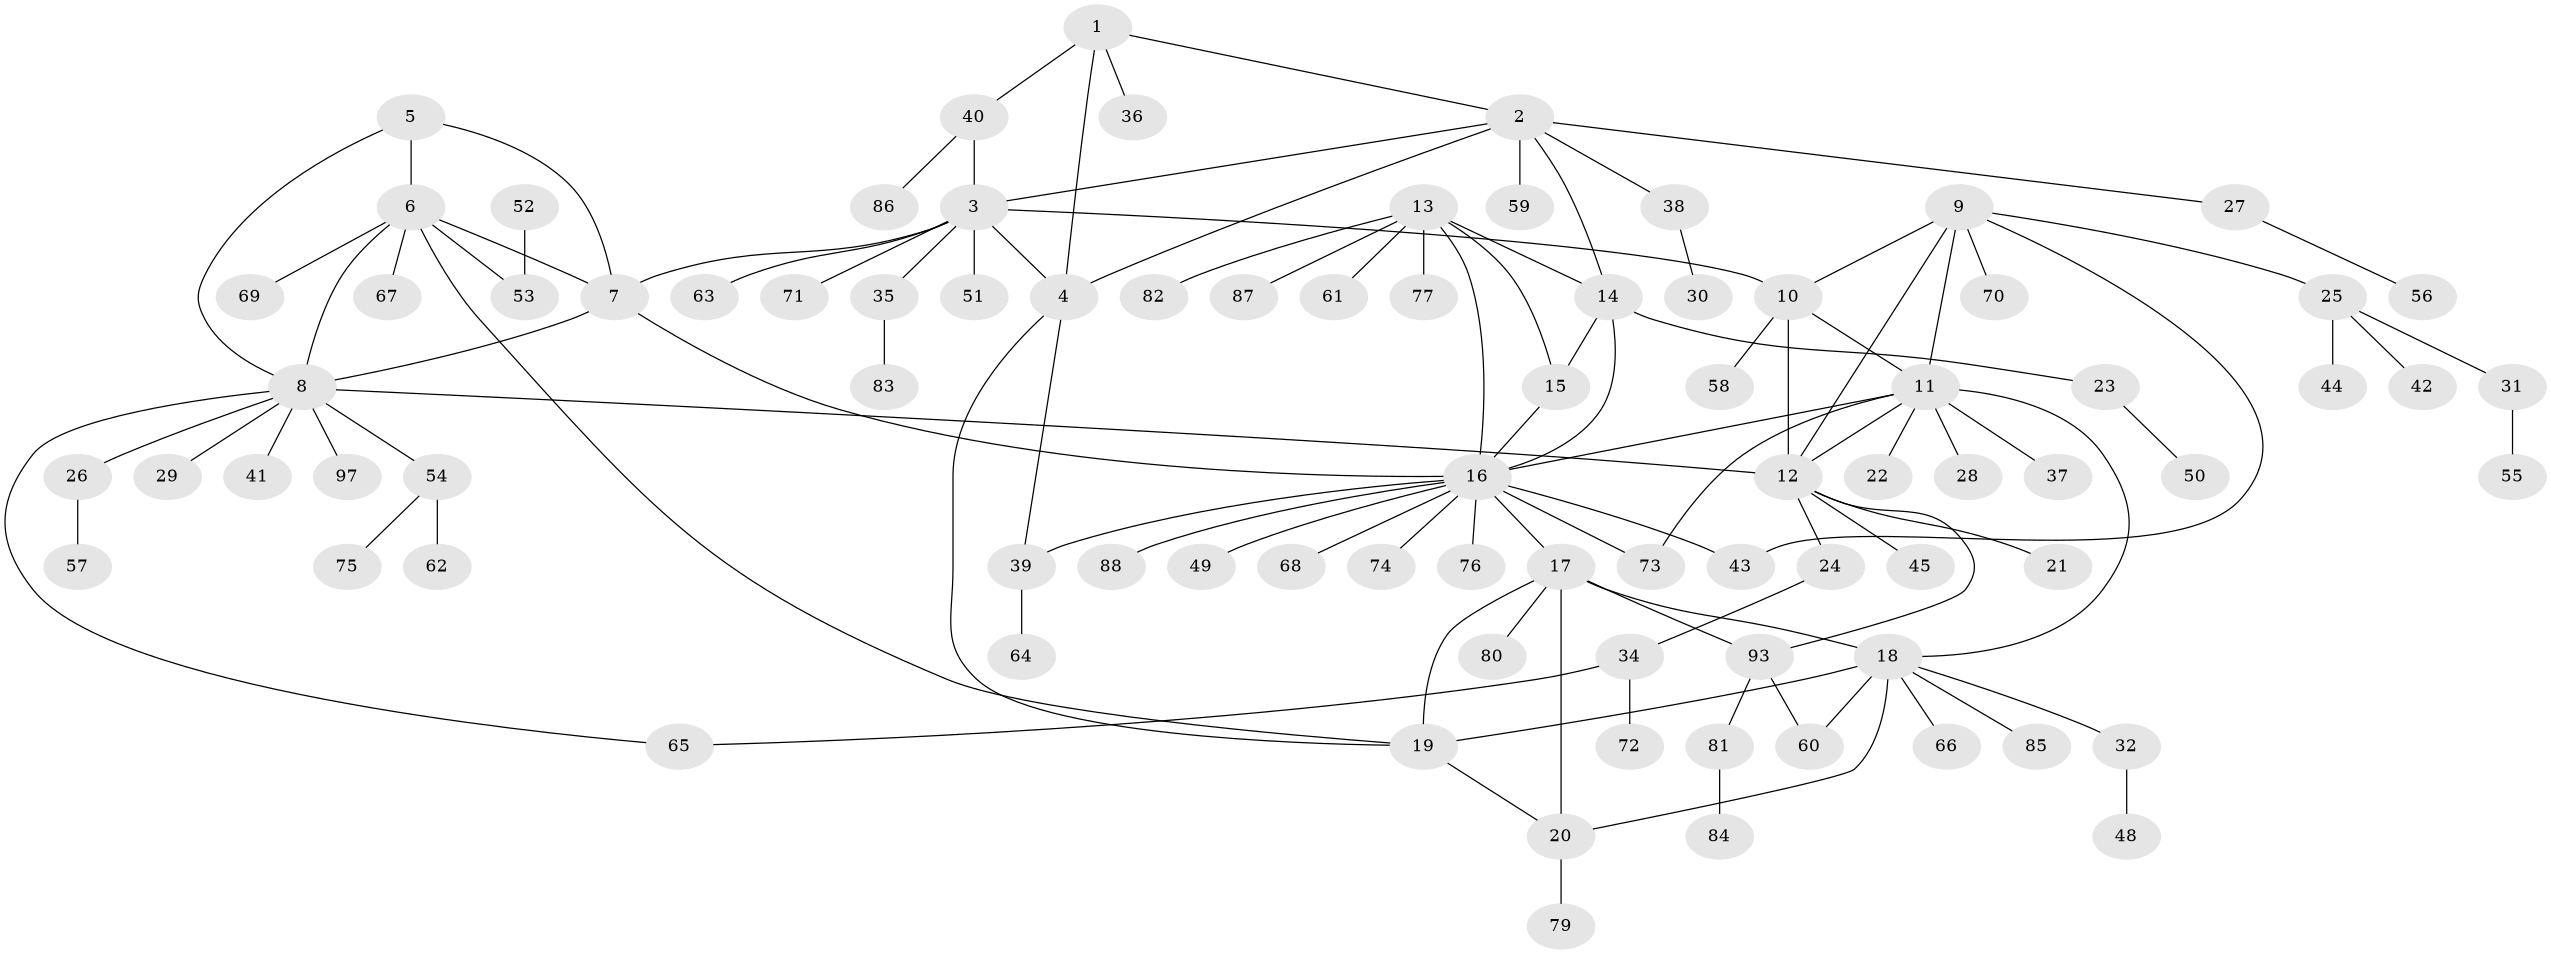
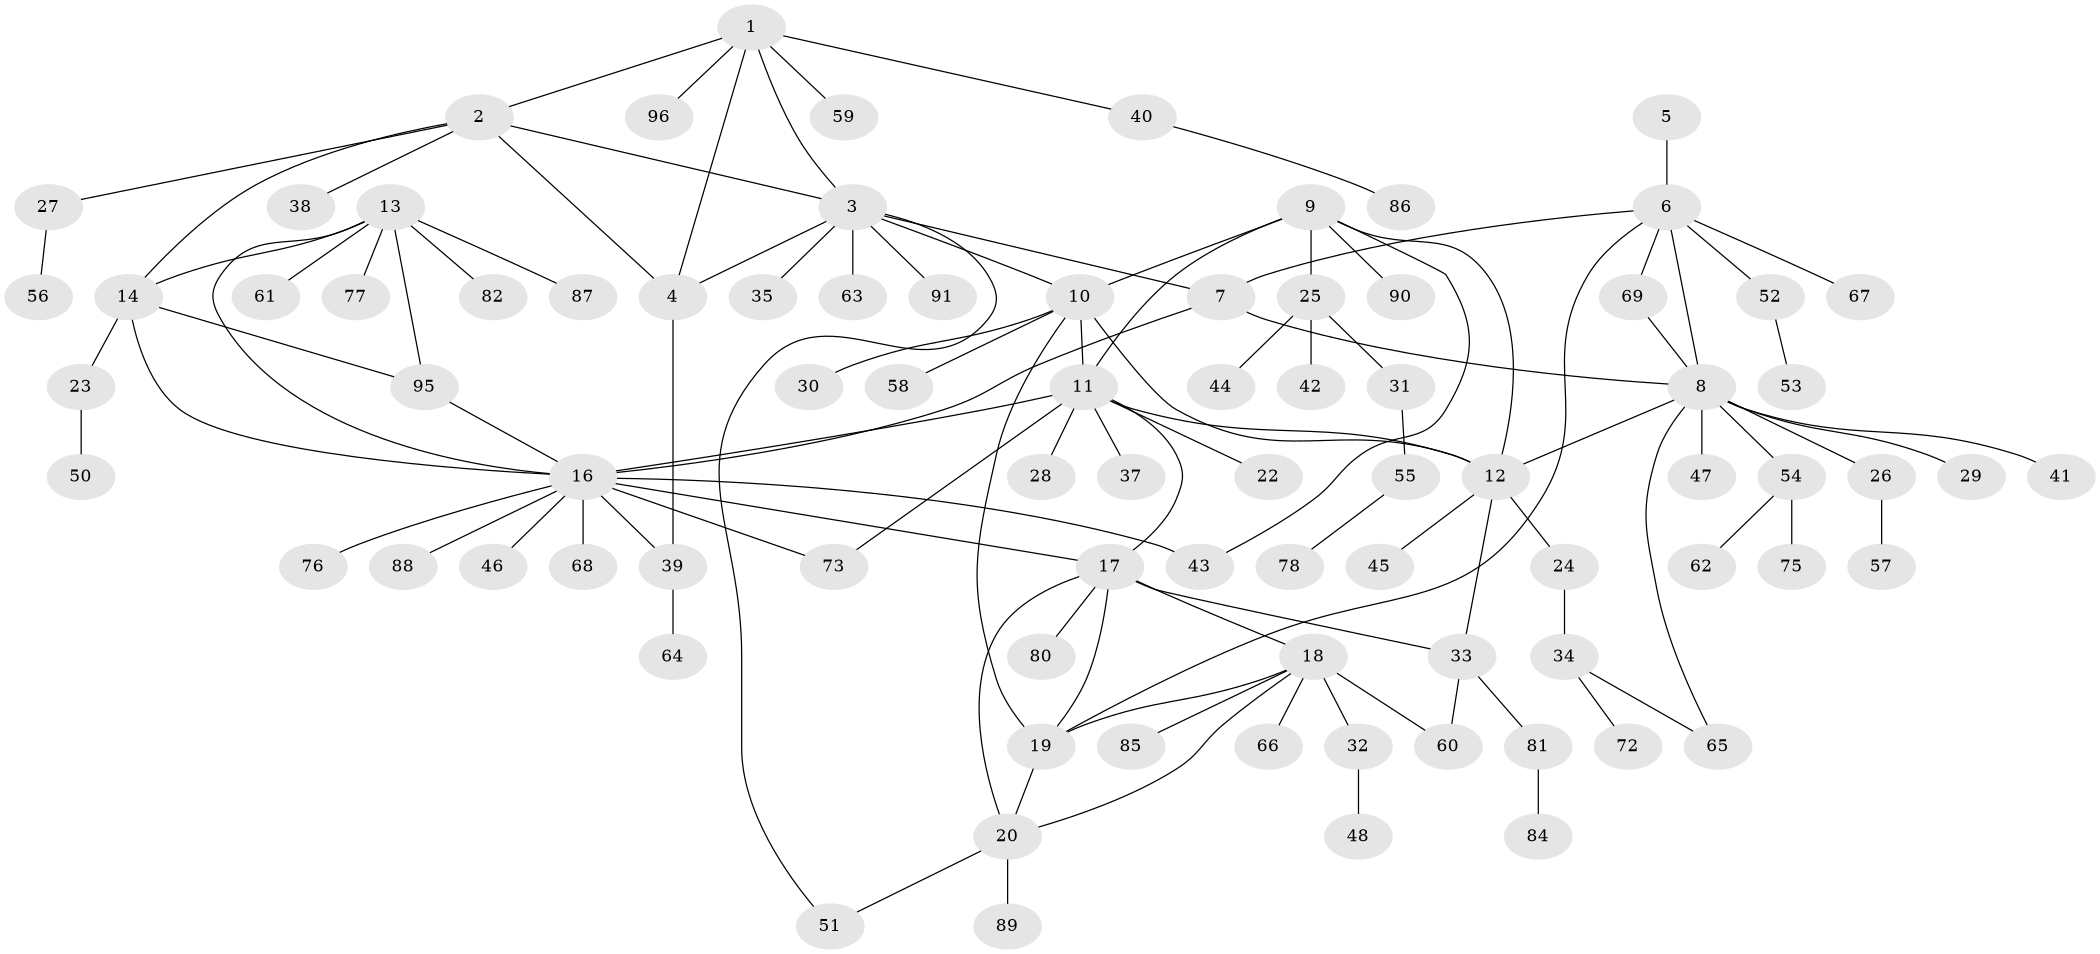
  graph {
    node [color=gray90 style=filled]
    1
    2
    3
    4
-   36
+   36 [label=96]
    40
    14
    27
    38
    59
    7
    10
    35
    51
    63
-   71
+   71 [label=91]
    19
    39
    86
    16
-   15
+   15 [label=95]
    23
    56
    8
    12
    11
    30
    58
-   83
    20
    64
    5
    6
    52
    67
    69
    26
    29
    41
-   47 [label=97]
+   47
    54
    65
    53
    43
    17
    73
-   49
+   49 [label=46]
    68
-   74
    76
    88
-   21
    24
-   33 [label=93]
+   33
    45
    57
    62
    75
    9
    25
-   70
+   70 [label=90]
    22
    28
    37
    31
    42
    44
    18
    80
    34
    60
    81
    13
    61
    77
    82
    87
    50
    32
    66
    85
-   79
+   79 [label=89]
    48
    72
    55
+   78
    84
    1 -- 2
-   40 -- 3
+   1 -- 3
    1 -- 4
    1 -- 36
    1 -- 40
    2 -- 3
    2 -- 4
    2 -- 14
    2 -- 27
    2 -- 38
-   2 -- 59
+   1 -- 59
    3 -- 4
    3 -- 7
    3 -- 10
    3 -- 35
    3 -- 51
    3 -- 63
    3 -- 71
-   4 -- 19
+   10 -- 19
    4 -- 39
    40 -- 86
    14 -- 16
    14 -- 15
    14 -- 23
    27 -- 56
    7 -- 16
    7 -- 8
    10 -- 12
    10 -- 11
-   38 -- 30
+   10 -- 30
    10 -- 58
-   35 -- 83
    19 -- 20
    39 -- 64
    16 -- 39
    16 -- 43
    16 -- 17
    16 -- 73
    16 -- 49
    16 -- 68
-   16 -- 74
    16 -- 76
    16 -- 88
    15 -- 16
    23 -- 50
    8 -- 12
    8 -- 26
    8 -- 29
    8 -- 41
    8 -- 47
    8 -- 54
    8 -- 65
-   12 -- 21
    12 -- 24
    12 -- 33
    12 -- 45
    11 -- 16
    11 -- 12
-   11 -- 18
+   11 -- 17
    11 -- 73
    11 -- 22
    11 -- 28
    11 -- 37
+   20 -- 51
    20 -- 79
-   5 -- 7
-   5 -- 8
+   69 -- 8
    5 -- 6
    6 -- 7
    6 -- 19
    6 -- 8
-   6 -- 53
+   6 -- 52
    6 -- 67
    6 -- 69
    52 -- 53
    26 -- 57
    54 -- 62
    54 -- 75
    17 -- 19
    17 -- 20
    17 -- 33
    17 -- 18
    17 -- 80
    24 -- 34
    33 -- 60
    33 -- 81
    9 -- 10
    9 -- 12
    9 -- 11
    9 -- 43
    9 -- 25
    9 -- 70
    25 -- 31
    25 -- 42
    25 -- 44
    31 -- 55
    18 -- 19
    18 -- 20
    18 -- 60
    18 -- 32
    18 -- 66
    18 -- 85
    34 -- 65
    34 -- 72
    81 -- 84
    13 -- 14
    13 -- 16
    13 -- 15
    13 -- 61
    13 -- 77
    13 -- 82
    13 -- 87
    32 -- 48
+   55 -- 78
  }
